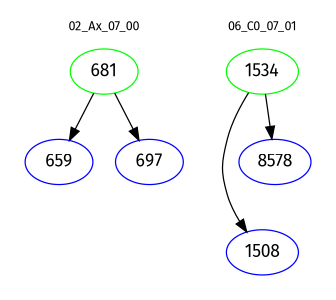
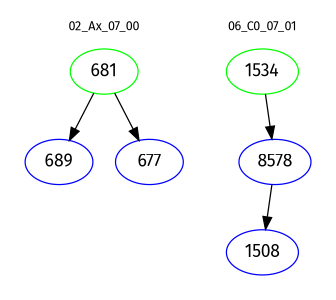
  digraph {
    fontname="Fira Sans"
    node [color=blue fontname="Fira Sans"]
    edge [color=black fontname="Fira Sans"]
    n1 [color=green label=681]
-   n2 [label=659]
-   n3 [label=697]
+   n2 [label=689]
+   n3 [label=677]
    n4 [color=green label=1534]
    n5 [label=1508]
    n6 [label=8578]
    subgraph cluster_1 {
      color=white
      fontsize=10
      label="02_Ax_07_00"
      n1
      n2
      n3
    }
    subgraph cluster_2 {
      color=white
      fontsize=10
      label="06_C0_07_01"
      n4
      n5
      n6
    }
    n1 -> n2
    n1 -> n3
-   n4 -> n5
+   n6 -> n5
    n4 -> n6
  }
